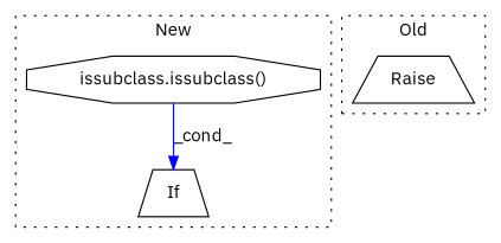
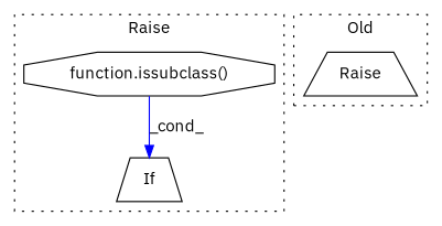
  digraph {
    fontname="IBM Plex Sans"
    node [shape=trapezium fontname="IBM Plex Sans"]
-   n1 [a=75 l="11,1" label="issubclass.issubclass()" s="1354,1394" shape=octagon]
+   n1 [a=75 l="11,1" label="function.issubclass()" s="1354,1394" shape=octagon]
    n2 [a=96 l=3 label=If s=1351]
    n3 [a=91 l=6 label=Raise s=1556]
    subgraph cluster_1 {
-     label=New
+     label=Raise
      style=dotted
      n1
      n2
    }
    subgraph cluster_2 {
      label=Old
      style=dotted
      n3
    }
    n1 -> n2 [label=_cond_ color=blue fontname="IBM Plex Sans"]
  }
